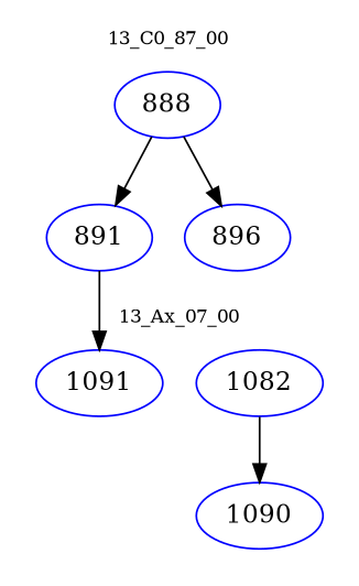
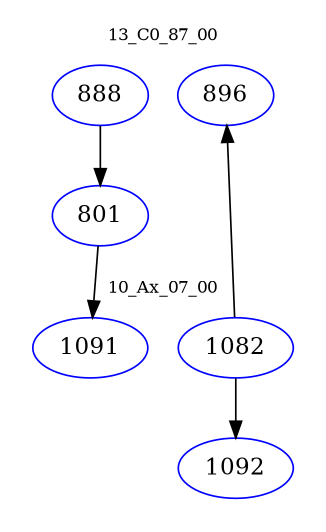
  digraph {
    node [color=blue]
    edge [color=black]
    n1 [label=1082]
-   n2 [label=1090]
+   n2 [label=1092]
    n3 [label=1091]
    n4 [label=888]
-   n5 [label=891]
+   n5 [label=801]
    n6 [label=896]
    subgraph cluster_1 {
      color=white
      fontsize=10
-     label="13_Ax_07_00"
+     label="10_Ax_07_00"
      n1
      n2
      n3
    }
    subgraph cluster_2 {
      color=white
      fontsize=10
      label="13_C0_87_00"
      n4
      n5
      n6
    }
    n1 -> n2
    n4 -> n5
-   n4 -> n6
+   n1 -> n6
    n5 -> n3
  }
